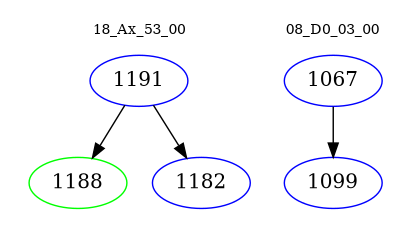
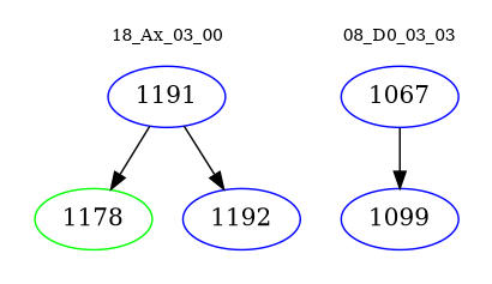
  digraph {
    node [color=blue]
    edge [color=black]
    n1 [label=1191]
-   n2 [color=green label=1188]
-   n3 [label=1182]
+   n2 [color=green label=1178]
+   n3 [label=1192]
    n4 [label=1067]
    n5 [label=1099]
    subgraph cluster_1 {
      color=white
      fontsize=10
-     label="18_Ax_53_00"
+     label="18_Ax_03_00"
      n1
      n2
      n3
    }
    subgraph cluster_2 {
      color=white
      fontsize=10
-     label="08_D0_03_00"
+     label="08_D0_03_03"
      n4
      n5
    }
    n1 -> n2
    n1 -> n3
    n4 -> n5
  }
